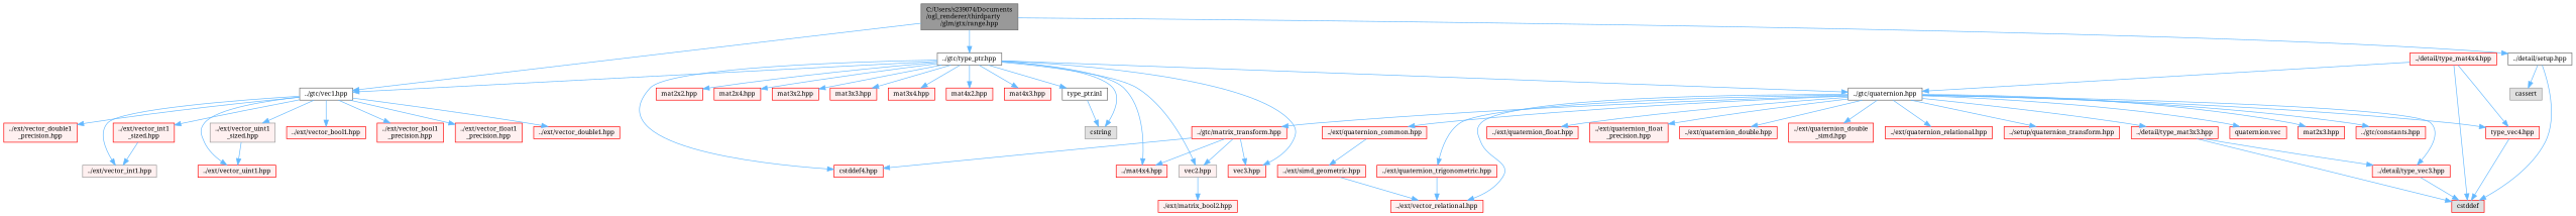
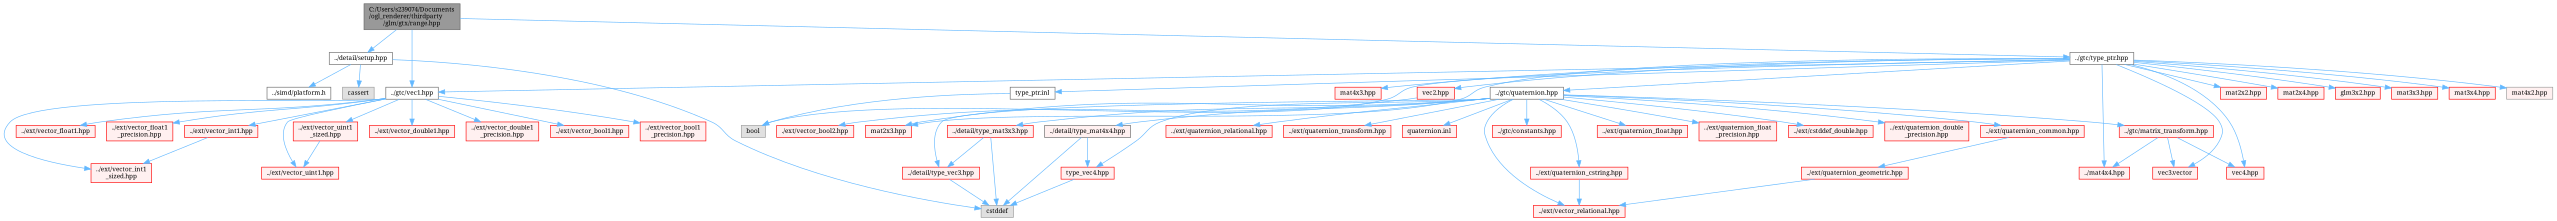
  digraph {
    fontname="Noto Serif"
    node [color=red fillcolor="#FFF0F0" fontname="Noto Serif" fontsize=10 shape=box style=filled]
    edge [color=steelblue1 fontname="Noto Serif" fontsize=10 labelfontname=Helvetica labelfontsize=10 style=solid]
    n1 [color=gray40 fillcolor=grey60 fontcolor=black height=0.2 label="C:/Users/s239074/Documents\l/ogl_renderer/thirdparty\l/glm/gtx/range.hpp" width=0.4]
    n2 [color=grey40 fillcolor=white height=0.2 label="../detail/setup.hpp" width=0.4]
    n3 [color=grey40 fillcolor=white height=0.2 label="../gtc/type_ptr.hpp" width=0.4]
    n4 [color=grey40 fillcolor=white height=0.2 label="../gtc/vec1.hpp" width=0.4]
    n5 [color=grey60 fillcolor="#E0E0E0" height=0.2 label=cassert width=0.4]
-   n6 [fillcolor="#E0E0E0" height=0.2 label=cstddef width=0.4]
+   n6 [color=grey60 fillcolor="#E0E0E0" height=0.2 label=cstddef width=0.4]
+   n7 [color=grey40 fillcolor=white height=0.2 label="../simd/platform.h" width=0.4]
    n8 [color=grey40 fillcolor=white height=0.2 label="../gtc/quaternion.hpp" width=0.4]
    n9 [height=0.2 label="../mat4x4.hpp" width=0.4]
-   n10 [color=grey60 height=0.2 label="vec2.hpp" width=0.4]
-   n11 [height=0.2 label="vec3.hpp" width=0.4]
-   n12 [height=0.2 label="cstddef4.hpp" width=0.4]
+   n10 [height=0.2 label="vec2.hpp" width=0.4]
+   n11 [height=0.2 label="vec3.vector" width=0.4]
+   n12 [height=0.2 label="vec4.hpp" width=0.4]
    n13 [height=0.2 label="mat2x2.hpp" width=0.4]
    n14 [height=0.2 label="mat2x3.hpp" width=0.4]
    n15 [height=0.2 label="mat2x4.hpp" width=0.4]
-   n16 [height=0.2 label="mat3x2.hpp" width=0.4]
+   n16 [height=0.2 label="glm3x2.hpp" width=0.4]
    n17 [height=0.2 label="mat3x3.hpp" width=0.4]
    n18 [height=0.2 label="mat3x4.hpp" width=0.4]
-   n19 [height=0.2 label="mat4x2.hpp" width=0.4]
+   n19 [color=grey60 height=0.2 label="mat4x2.hpp" width=0.4]
    n20 [height=0.2 label="mat4x3.hpp" width=0.4]
-   n21 [color=grey60 fillcolor="#E0E0E0" height=0.2 label=cstring width=0.4]
+   n21 [color=grey60 fillcolor="#E0E0E0" height=0.2 label=bool width=0.4]
    n22 [color=grey40 fillcolor=white height=0.2 label="type_ptr.inl" width=0.4]
    n23 [height=0.2 label="../ext/vector_bool1.hpp" width=0.4]
    n24 [height=0.2 label="../ext/vector_bool1\l_precision.hpp" width=0.4]
+   n25 [height=0.2 label="../ext/vector_float1.hpp" width=0.4]
    n26 [height=0.2 label="../ext/vector_float1\l_precision.hpp" width=0.4]
    n27 [height=0.2 label="../ext/vector_double1.hpp" width=0.4]
    n28 [height=0.2 label="../ext/vector_double1\l_precision.hpp" width=0.4]
-   n29 [color=grey60 height=0.2 label="../ext/vector_int1.hpp" width=0.4]
+   n29 [height=0.2 label="../ext/vector_int1.hpp" width=0.4]
    n30 [height=0.2 label="../ext/vector_int1\l_sized.hpp" width=0.4]
    n31 [height=0.2 label="../ext/vector_uint1.hpp" width=0.4]
-   n32 [color=grey60 height=0.2 label="../ext/vector_uint1\l_sized.hpp" width=0.4]
+   n32 [height=0.2 label="../ext/vector_uint1\l_sized.hpp" width=0.4]
    n33 [height=0.2 label="../gtc/constants.hpp" width=0.4]
    n34 [height=0.2 label="../gtc/matrix_transform.hpp" width=0.4]
    n35 [height=0.2 label="../ext/vector_relational.hpp" width=0.4]
    n36 [height=0.2 label="../ext/quaternion_common.hpp" width=0.4]
    n37 [height=0.2 label="../ext/quaternion_float.hpp" width=0.4]
    n38 [height=0.2 label="../ext/quaternion_float\l_precision.hpp" width=0.4]
-   n39 [height=0.2 label="../ext/quaternion_double.hpp" width=0.4]
-   n40 [height=0.2 label="../ext/quaternion_double\l_simd.hpp" width=0.4]
+   n39 [height=0.2 label="../ext/cstddef_double.hpp" width=0.4]
+   n40 [height=0.2 label="../ext/quaternion_double\l_precision.hpp" width=0.4]
    n41 [height=0.2 label="../ext/quaternion_relational.hpp" width=0.4]
-   n42 [height=0.2 label="../ext/quaternion_trigonometric.hpp" width=0.4]
-   n43 [height=0.2 label="../setup/quaternion_transform.hpp" width=0.4]
+   n42 [height=0.2 label="../ext/quaternion_cstring.hpp" width=0.4]
+   n43 [height=0.2 label="../ext/quaternion_transform.hpp" width=0.4]
    n44 [height=0.2 label="../detail/type_mat3x3.hpp" width=0.4]
    n45 [height=0.2 label="../detail/type_vec3.hpp" width=0.4]
-   n46 [height=0.2 label="../detail/type_mat4x4.hpp" width=0.4]
+   n46 [color=grey40 height=0.2 label="../detail/type_mat4x4.hpp" width=0.4]
    n47 [height=0.2 label="type_vec4.hpp" width=0.4]
-   n48 [height=0.2 label="quaternion.vec" width=0.4]
-   n49 [height=0.2 label="./ext/matrix_bool2.hpp" width=0.4]
-   n50 [height=0.2 label="../ext/simd_geometric.hpp" width=0.4]
+   n48 [height=0.2 label="quaternion.inl" width=0.4]
+   n49 [height=0.2 label="./ext/vector_bool2.hpp" width=0.4]
+   n50 [height=0.2 label="../ext/quaternion_geometric.hpp" width=0.4]
    n1 -> n2
    n1 -> n3
    n1 -> n4
    n2 -> n5
    n2 -> n6
+   n2 -> n7
    n3 -> n4
    n3 -> n8
    n3 -> n9
    n3 -> n10
    n3 -> n11
    n3 -> n12
    n3 -> n13
+   n3 -> n14
    n3 -> n15
    n3 -> n16
    n3 -> n17
    n3 -> n18
    n3 -> n19
    n3 -> n20
    n3 -> n21
    n3 -> n22
    n4 -> n23
    n4 -> n24
+   n4 -> n25
    n4 -> n26
    n4 -> n27
    n4 -> n28
    n4 -> n29
    n4 -> n30
    n4 -> n31
    n4 -> n32
    n8 -> n14
    n8 -> n33
    n8 -> n34
    n8 -> n35
    n8 -> n36
    n8 -> n37
    n8 -> n38
    n8 -> n39
    n8 -> n40
    n8 -> n41
    n8 -> n42
    n8 -> n43
    n8 -> n44
    n8 -> n45
-   n46 -> n8
+   n8 -> n46
    n8 -> n47
    n8 -> n48
    n10 -> n49
    n22 -> n21
-   n30 -> n29
+   n29 -> n30
    n32 -> n31
    n34 -> n9
-   n34 -> n10
    n34 -> n11
    n34 -> n12
    n36 -> n50
    n42 -> n35
    n44 -> n6
    n44 -> n45
    n45 -> n6
    n46 -> n6
    n46 -> n47
    n47 -> n6
    n50 -> n35
  }
